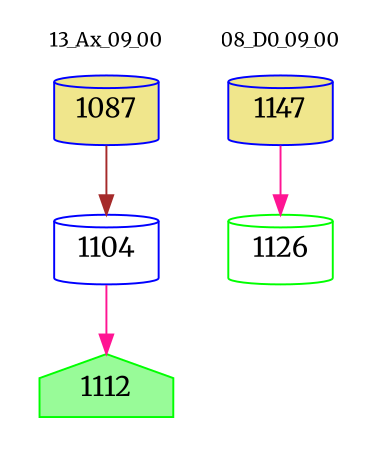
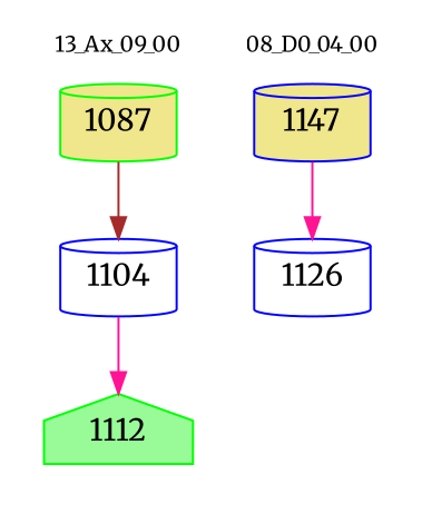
  digraph {
    fontname=Merriweather
    node [color=green fillcolor=white fontname=Merriweather shape=cylinder style=filled]
    edge [color=deeppink fontname=Merriweather]
    n1 [color=blue label=1104]
-   n2 [color=blue fillcolor=khaki label=1087]
+   n2 [fillcolor=khaki label=1087]
    n3 [fillcolor=palegreen label=1112 shape=house]
    n4 [color=blue fillcolor=khaki label=1147]
-   n5 [label=1126]
+   n5 [color=blue label=1126]
    subgraph cluster_1 {
      color=white
      fontsize=10
      label="13_Ax_09_00"
      n1
      n2
      n3
    }
    subgraph cluster_2 {
      color=white
      fontsize=10
-     label="08_D0_09_00"
+     label="08_D0_04_00"
      n4
      n5
    }
    n1 -> n3
    n2 -> n1 [color=brown]
    n4 -> n5
  }
